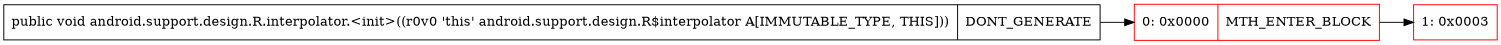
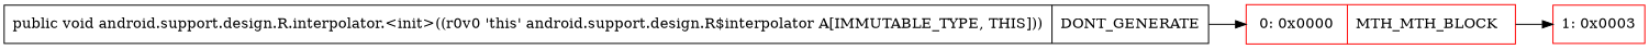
  digraph {
    rankdir=LR
    node [color=red shape=record]
-   n1 [label="{0\:\ 0x0000|MTH_ENTER_BLOCK\l}"]
+   n1 [label="{0\:\ 0x0000|MTH_MTH_BLOCK\l}"]
    n2 [label="{1\:\ 0x0003}"]
    n3 [label="{public void android.support.design.R.interpolator.\<init\>((r0v0 'this' android.support.design.R$interpolator A[IMMUTABLE_TYPE, THIS]))  | DONT_GENERATE\l}" color=""]
    subgraph cluster_1 {
      label="R(0)"
    }
    n1 -> n2
    n3 -> n1
  }
